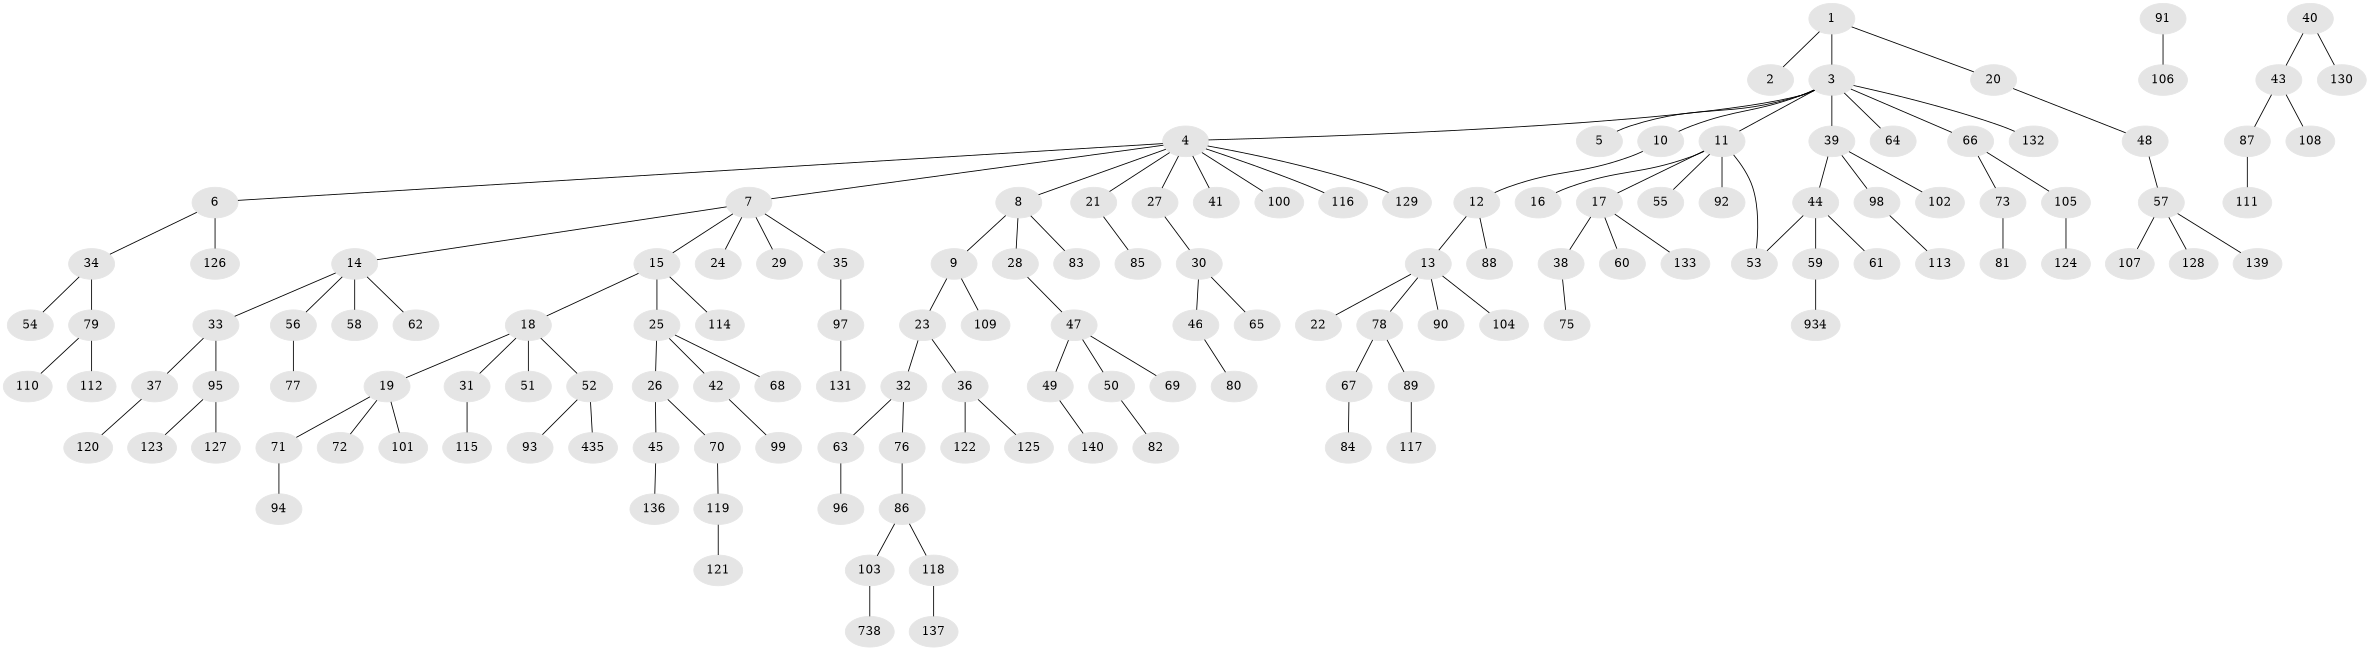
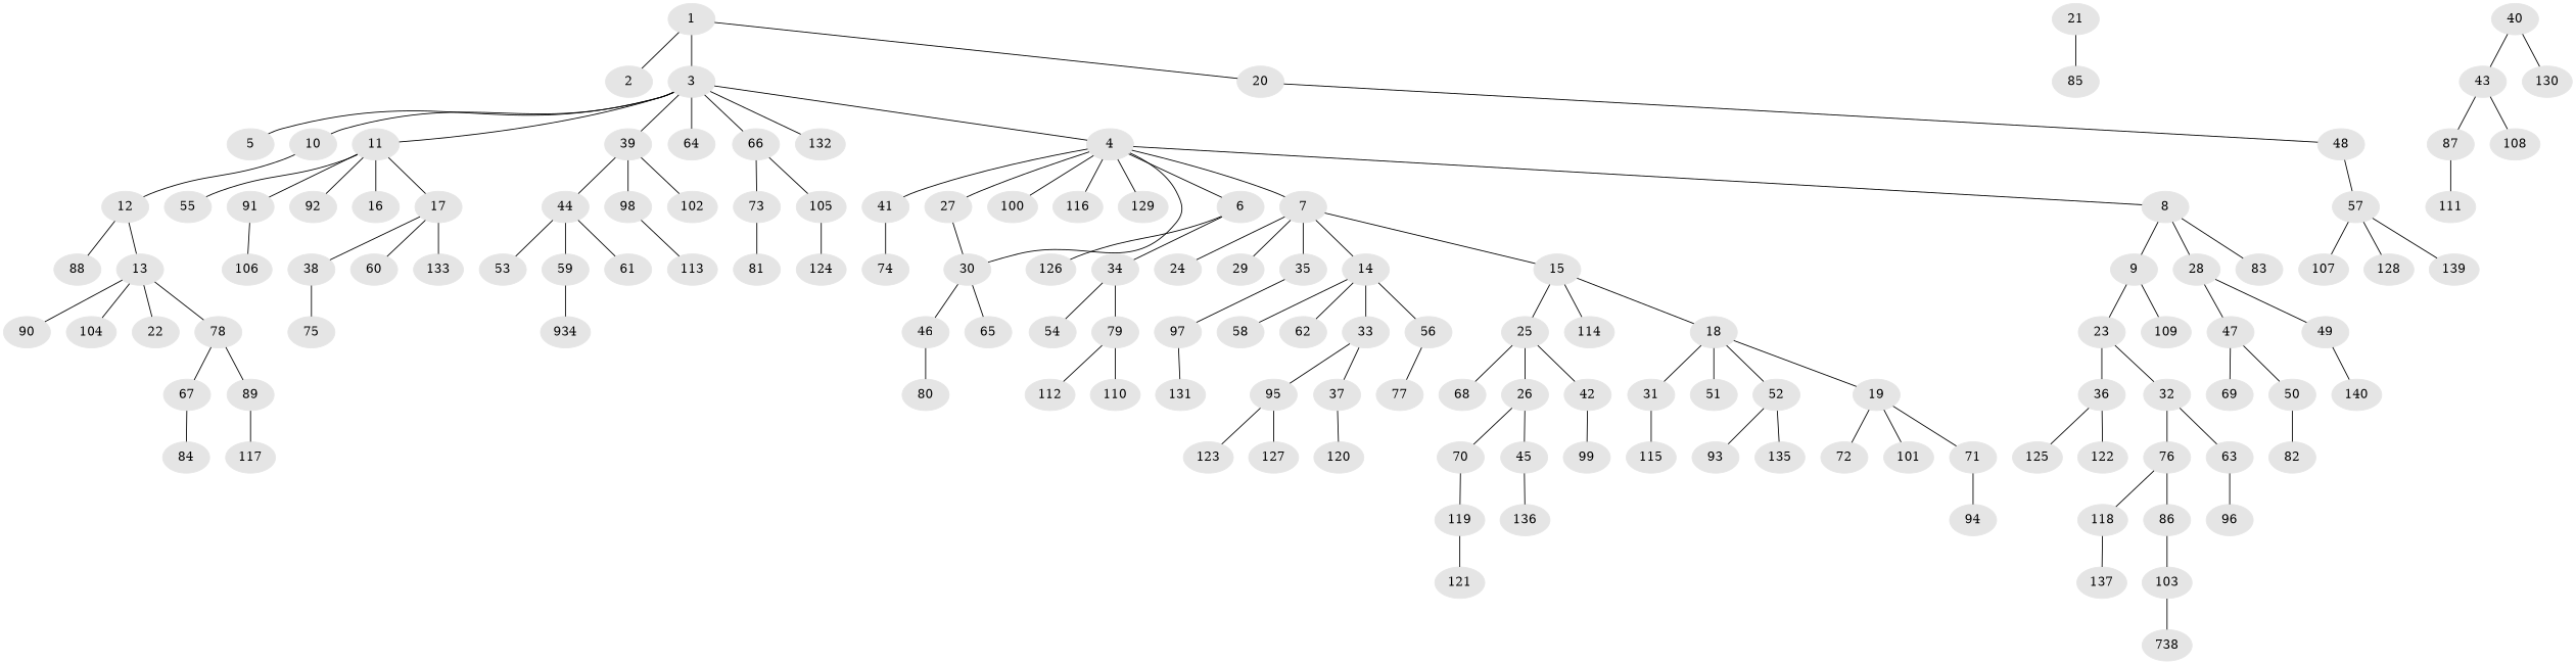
  graph {
    node [color=gray90 style=filled]
    1
    2
    3
    20
    4
    5
    10
    11
    39
    64
    66
    132
    48
    6
    7
    8
    21
    27
    41
    100
    116
    129
    12
    16
    17
    55
    91
    92
    44
    98
    102
    73
    105
    34
    126
    14
    15
    24
    29
    35
    9
    28
    83
    85
    30
+   74
    54
    79
    33
    56
    58
    62
    18
    25
    114
    97
    23
    109
    47
    49
    32
    36
    13
    88
    38
    60
    133
    106
    22
    78
    90
    104
    67
    89
    37
    95
    77
    19
    31
    51
    52
    26
    42
    68
    75
    71
    72
    101
    115
    93
-   135 [label=435]
+   135
    94
    57
    84
    63
    76
    122
    125
    45
    70
    99
    136
    119
    46
    65
    50
    69
    140
    80
    96
    86
    120
    123
    127
    110
    112
    131
    40
    43
    130
    53
    59
    61
    113
    87
    108
    111
    n128 [label=934]
    82
    107
    128
    139
    81
    124
    121
    103
    118
    117
    n139 [label=738]
    137
    1 -- 2
    1 -- 3
    1 -- 20
    3 -- 4
    3 -- 5
    3 -- 10
    3 -- 11
    3 -- 39
    3 -- 64
    3 -- 66
    3 -- 132
    20 -- 48
    4 -- 6
    4 -- 7
    4 -- 8
-   4 -- 21
+   4 -- 30
    4 -- 27
    4 -- 41
    4 -- 100
    4 -- 116
    4 -- 129
    10 -- 12
    11 -- 16
    11 -- 17
    11 -- 55
-   11 -- 53
+   11 -- 91
    11 -- 92
    39 -- 44
    39 -- 98
    39 -- 102
    66 -- 73
    66 -- 105
    48 -- 57
    6 -- 34
    6 -- 126
    7 -- 14
    7 -- 15
    7 -- 24
    7 -- 29
    7 -- 35
    8 -- 9
    8 -- 28
    8 -- 83
    21 -- 85
    27 -- 30
+   41 -- 74
    12 -- 13
    12 -- 88
    17 -- 38
    17 -- 60
    17 -- 133
    91 -- 106
    44 -- 53
    44 -- 59
    44 -- 61
    98 -- 113
    73 -- 81
    105 -- 124
    34 -- 54
    34 -- 79
    14 -- 33
    14 -- 56
    14 -- 58
    14 -- 62
    15 -- 18
    15 -- 25
    15 -- 114
    35 -- 97
    9 -- 23
    9 -- 109
    28 -- 47
-   47 -- 49
+   28 -- 49
    30 -- 46
    30 -- 65
    79 -- 110
    79 -- 112
    33 -- 37
    33 -- 95
    56 -- 77
    18 -- 19
    18 -- 31
    18 -- 51
    18 -- 52
    25 -- 26
    25 -- 42
    25 -- 68
    97 -- 131
    23 -- 32
    23 -- 36
    47 -- 50
    47 -- 69
    49 -- 140
    32 -- 63
    32 -- 76
    36 -- 122
    36 -- 125
    13 -- 22
    13 -- 78
    13 -- 90
    13 -- 104
    38 -- 75
    78 -- 67
    78 -- 89
    67 -- 84
    89 -- 117
    37 -- 120
    95 -- 123
    95 -- 127
    19 -- 71
    19 -- 72
    19 -- 101
    31 -- 115
    52 -- 93
    52 -- 135
    26 -- 45
    26 -- 70
    42 -- 99
    71 -- 94
    57 -- 107
    57 -- 128
    57 -- 139
    63 -- 96
    76 -- 86
    45 -- 136
    70 -- 119
    119 -- 121
    46 -- 80
    50 -- 82
    86 -- 103
-   86 -- 118
+   76 -- 118
    40 -- 43
    40 -- 130
    43 -- 87
    43 -- 108
    59 -- n128
    87 -- 111
    103 -- n139
    118 -- 137
  }
